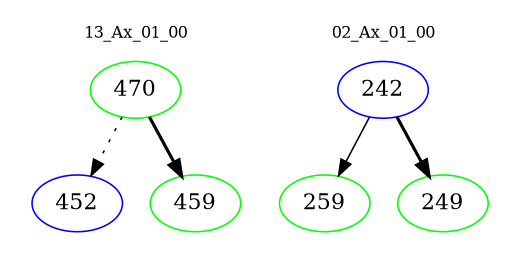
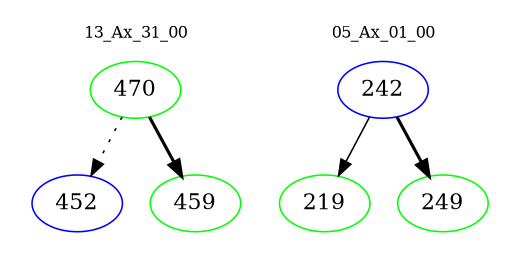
  digraph {
    node [color=green]
    edge [color=black style=bold]
    n1 [label=470]
    n2 [color=blue label=452]
    n3 [label=459]
    n4 [color=blue label=242]
-   n5 [label=259]
+   n5 [label=219]
    n6 [label=249]
    subgraph cluster_1 {
      color=white
      fontsize=10
-     label="13_Ax_01_00"
+     label="13_Ax_31_00"
      n1
      n2
      n3
    }
    subgraph cluster_2 {
      color=white
      fontsize=10
-     label="02_Ax_01_00"
+     label="05_Ax_01_00"
      n4
      n5
      n6
    }
    n1 -> n2 [style=dotted]
    n1 -> n3
    n4 -> n5 [style=solid]
    n4 -> n6
  }
